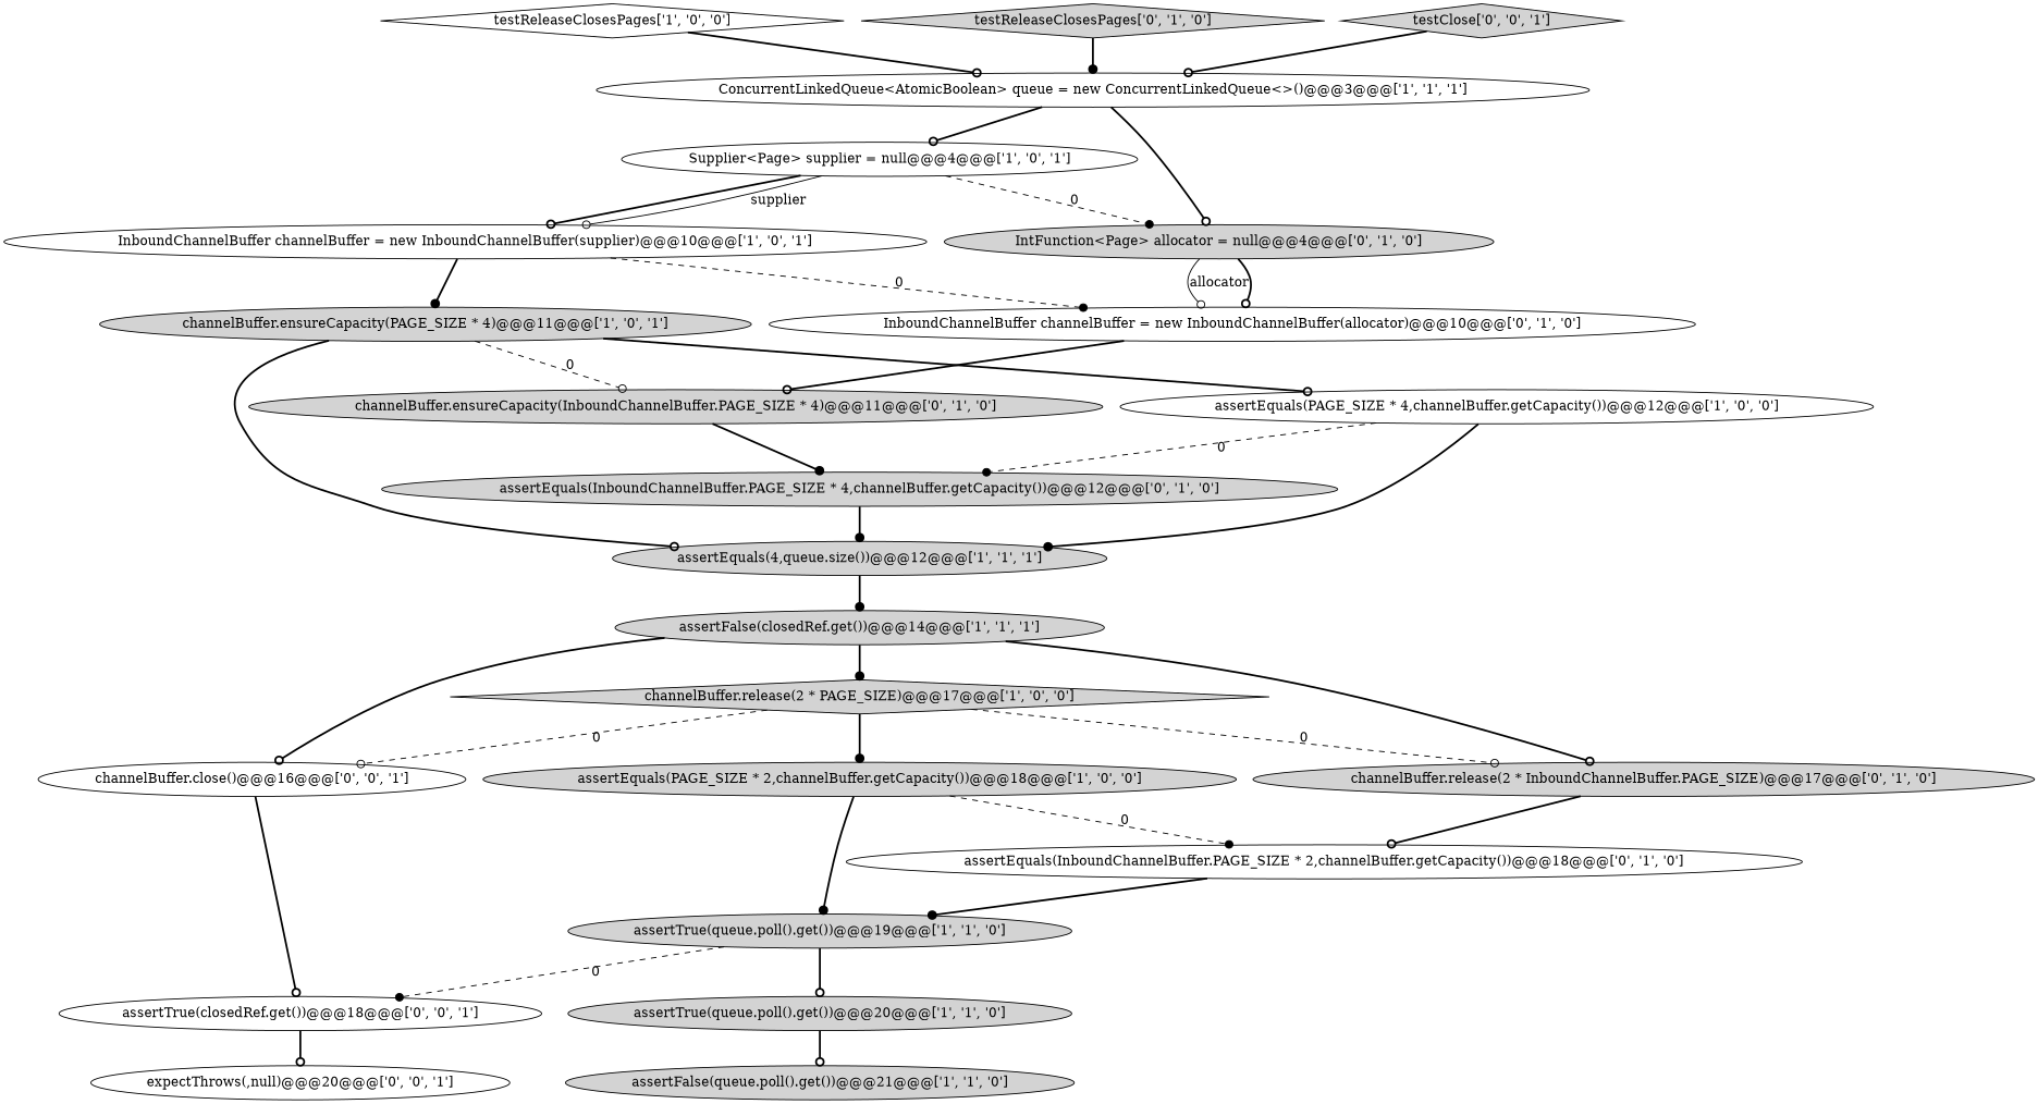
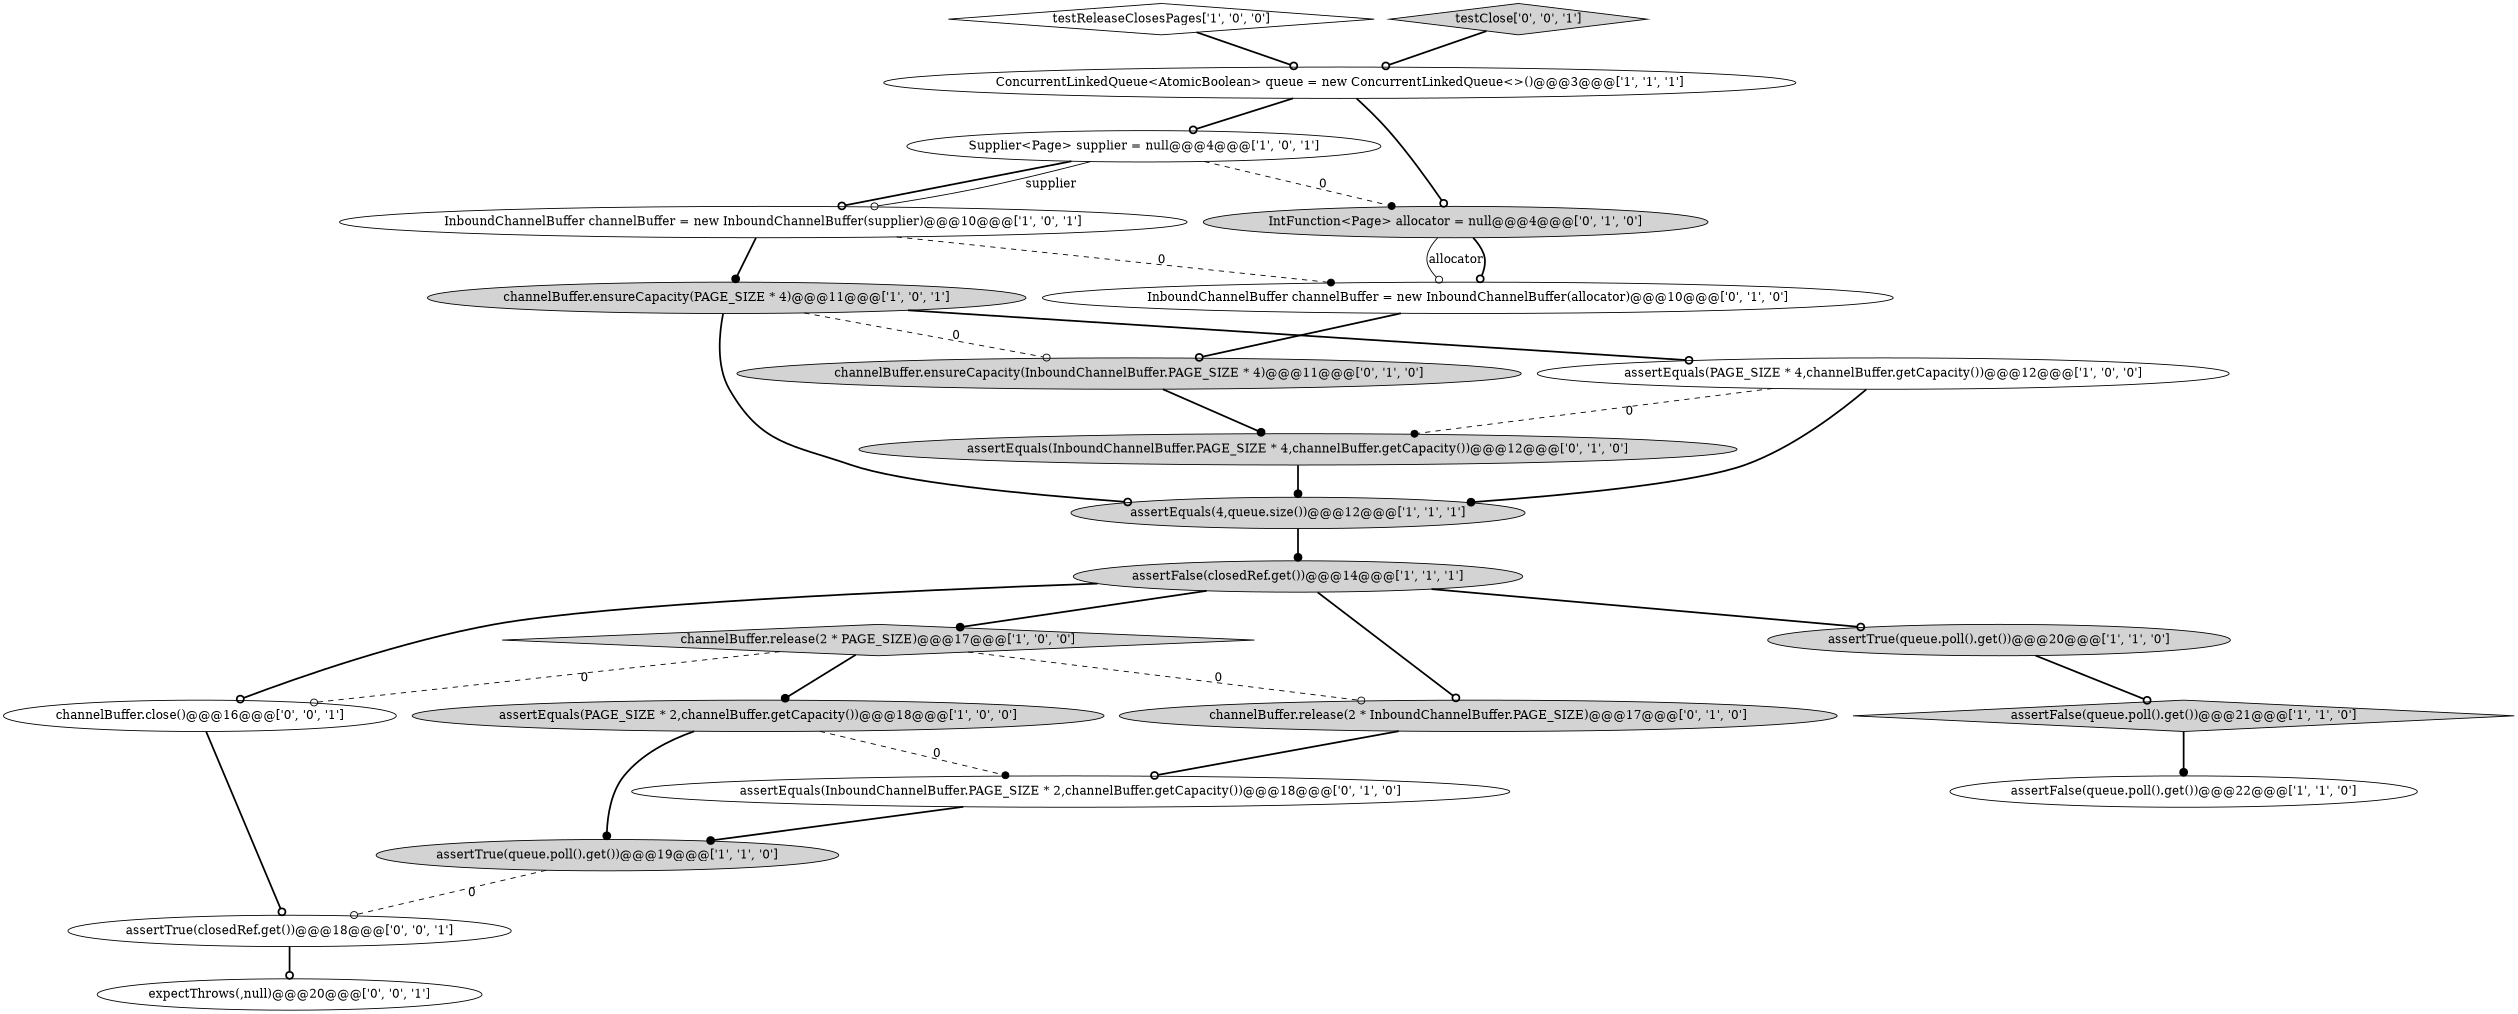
  digraph {
    node [fillcolor=lightgrey shape=ellipse style=filled]
    edge [arrowhead=odot style=bold]
    n1 [label="assertEquals(4,queue.size())@@@12@@@['1', '1', '1']"]
    n2 [label="assertFalse(closedRef.get())@@@14@@@['1', '1', '1']"]
    n3 [fillcolor=white label="channelBuffer.close()@@@16@@@['0', '0', '1']"]
    n4 [label="channelBuffer.release(2 * PAGE_SIZE)@@@17@@@['1', '0', '0']" shape=diamond]
    n5 [label="channelBuffer.release(2 * InboundChannelBuffer.PAGE_SIZE)@@@17@@@['0', '1', '0']"]
    n6 [fillcolor=white label="testReleaseClosesPages['1', '0', '0']" shape=diamond]
    n7 [fillcolor=white label="ConcurrentLinkedQueue<AtomicBoolean> queue = new ConcurrentLinkedQueue<>()@@@3@@@['1', '1', '1']"]
    n8 [fillcolor=white label="Supplier<Page> supplier = null@@@4@@@['1', '0', '1']"]
    n9 [label="IntFunction<Page> allocator = null@@@4@@@['0', '1', '0']"]
    n10 [label="assertTrue(queue.poll().get())@@@20@@@['1', '1', '0']"]
-   n11 [label="assertFalse(queue.poll().get())@@@21@@@['1', '1', '0']"]
+   n11 [label="assertFalse(queue.poll().get())@@@21@@@['1', '1', '0']" shape=diamond]
+   n12 [fillcolor=white label="assertFalse(queue.poll().get())@@@22@@@['1', '1', '0']"]
    n13 [fillcolor=white label="assertEquals(PAGE_SIZE * 4,channelBuffer.getCapacity())@@@12@@@['1', '0', '0']"]
    n14 [label="assertEquals(InboundChannelBuffer.PAGE_SIZE * 4,channelBuffer.getCapacity())@@@12@@@['0', '1', '0']"]
    n15 [fillcolor=white label="assertEquals(InboundChannelBuffer.PAGE_SIZE * 2,channelBuffer.getCapacity())@@@18@@@['0', '1', '0']"]
    n16 [label="assertTrue(queue.poll().get())@@@19@@@['1', '1', '0']"]
    n17 [fillcolor=white label="assertTrue(closedRef.get())@@@18@@@['0', '0', '1']"]
    n18 [label="assertEquals(PAGE_SIZE * 2,channelBuffer.getCapacity())@@@18@@@['1', '0', '0']"]
    n19 [label="channelBuffer.ensureCapacity(PAGE_SIZE * 4)@@@11@@@['1', '0', '1']"]
    n20 [label="channelBuffer.ensureCapacity(InboundChannelBuffer.PAGE_SIZE * 4)@@@11@@@['0', '1', '0']"]
    n21 [fillcolor=white label="InboundChannelBuffer channelBuffer = new InboundChannelBuffer(supplier)@@@10@@@['1', '0', '1']"]
    n22 [fillcolor=white label="InboundChannelBuffer channelBuffer = new InboundChannelBuffer(allocator)@@@10@@@['0', '1', '0']"]
    n23 [fillcolor=white label="expectThrows(,null)@@@20@@@['0', '0', '1']"]
-   n24 [label="testReleaseClosesPages['0', '1', '0']" shape=diamond]
    n25 [label="testClose['0', '0', '1']" shape=diamond]
    n1 -> n2 [arrowhead=dot]
    n2 -> n3
    n2 -> n4 [arrowhead=dot]
    n2 -> n5
    n3 -> n17
    n4 -> n3 [label=0 style=dashed]
    n4 -> n5 [label=0 style=dashed]
    n4 -> n18 [arrowhead=dot]
    n5 -> n15
    n6 -> n7
    n7 -> n8
    n7 -> n9
    n8 -> n9 [arrowhead=dot label=0 style=dashed]
    n8 -> n21
    n8 -> n21 [label=supplier style=solid]
    n9 -> n22 [label=allocator style=solid]
    n9 -> n22
    n10 -> n11
+   n11 -> n12 [arrowhead=dot]
    n13 -> n1 [arrowhead=dot]
    n13 -> n14 [arrowhead=dot label=0 style=dashed]
    n14 -> n1 [arrowhead=dot]
    n15 -> n16 [arrowhead=dot]
-   n16 -> n10
-   n16 -> n17 [arrowhead=dot label=0 style=dashed]
+   n2 -> n10
+   n16 -> n17 [label=0 style=dashed]
    n17 -> n23
    n18 -> n15 [arrowhead=dot label=0 style=dashed]
    n18 -> n16 [arrowhead=dot]
    n19 -> n1
    n19 -> n13
    n19 -> n20 [label=0 style=dashed]
    n20 -> n14 [arrowhead=dot]
    n21 -> n19 [arrowhead=dot]
    n21 -> n22 [arrowhead=dot label=0 style=dashed]
    n22 -> n20
-   n24 -> n7 [arrowhead=dot]
    n25 -> n7
  }
